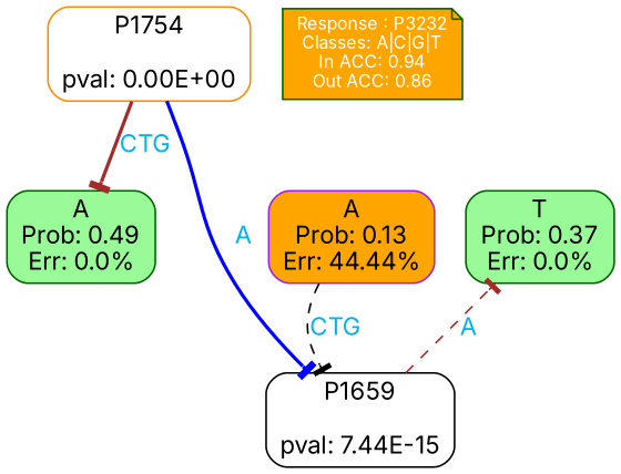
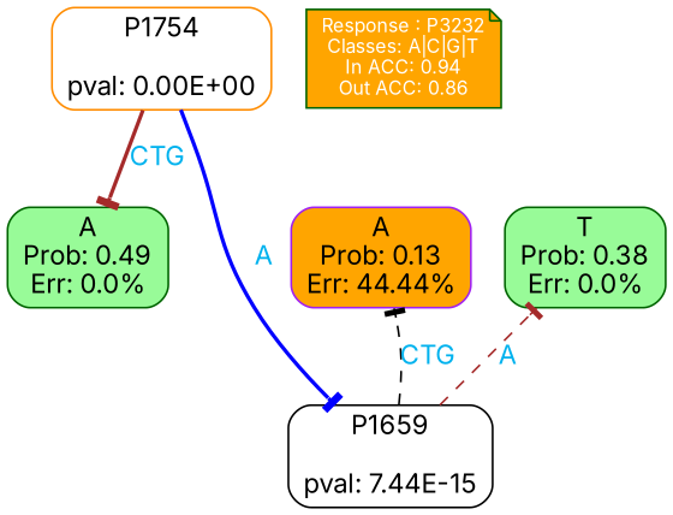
  digraph {
    fontname=Inter
    ranksep=equally
    splines=polylines
    node [color=darkgreen fillcolor=palegreen fontname=Inter shape=box style="filled, rounded"]
    edge [arrowhead=tee color=brown fontcolor=deepskyblue2 fontname=Inter style=bold]
    n1 [label="A\nProb: 0.49\nErr: 0.0%"]
-   n2 [label="T\nProb: 0.37\nErr: 0.0%"]
+   n2 [label="T\nProb: 0.38\nErr: 0.0%"]
    n3 [color=purple fillcolor=orange label="A\nProb: 0.13\nErr: 44.44%"]
    n4 [align=left fillcolor=orange fontcolor=white fontsize=10 label="Response : P3232\nClasses: A|C|G|T\nIn ACC: 0.94\nOut ACC: 0.86\n" shape=note style=filled]
    n5 [color=darkorange fillcolor=white label="P1754\n\npval: 0.00E+00"]
    n6 [color=black fillcolor=white label="P1659\n\npval: 7.44E-15"]
    subgraph sub_1 {
      rank=same
      n1
      n2
      n3
    }
    subgraph sub_2 {
      rank=same
      n4
      n5
    }
    n5 -> n1 [label=CTG]
    n5 -> n6 [color=blue label=A]
    n6 -> n2 [label=A style=dashed]
-   n3 -> n6 [color=black label=CTG style=dashed]
+   n6 -> n3 [color=black label=CTG style=dashed]
  }
